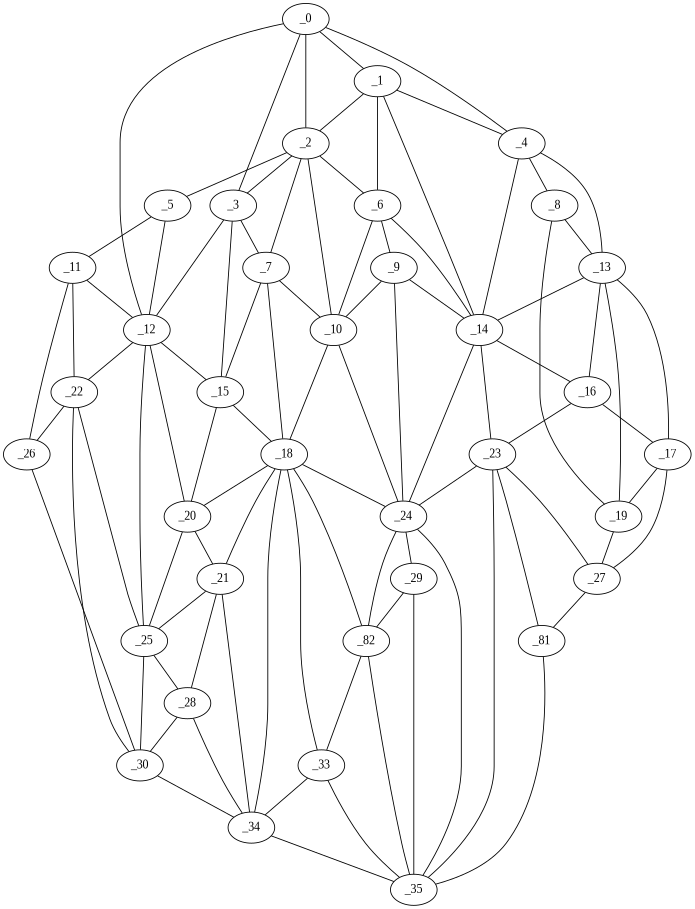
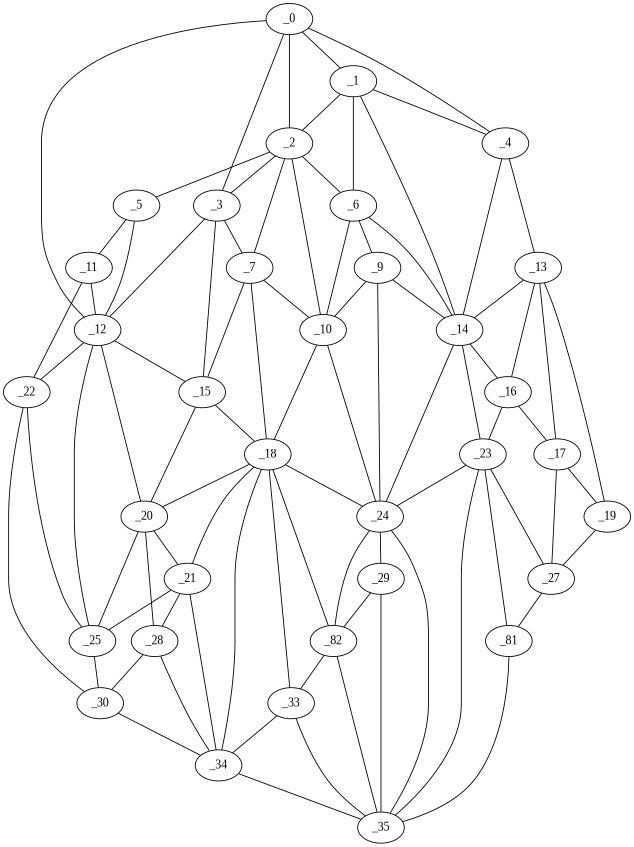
  graph {
    fontname="Liberation Serif"
    node [fontname="Liberation Serif" x=95 y=105]
    edge [fontname="Liberation Serif" valence=2]
    _0 [x=36 y=109]
    _1 [x=38 y=49]
    _2 [x=38 y=59]
    _3 [x=38 y=72]
    _4 [x=39 y=8]
    _12 [x=55]
    _6 [x=45 y=52]
    _14 [x=61 y=37]
    _5 [x=40 y=122]
    _7 [x=45 y=68]
    _10 [x=50 y=61]
    _15 [x=62 y=94]
-   _8 [x=49 y=3]
    _13 [x=57 y=12]
    _11 [x=54 y=123]
    _22 [x=76 y=115]
    _20 [x=73 y=97]
    _25 [x=78]
    _9 [x=50 y=53]
    _24 [x=78 y=48]
    _16 [x=65 y=32]
    _23 [x=77 y=34]
    _18 [x=71 y=90]
    _19 [x=72 y=6]
    _17 [x=71 y=27]
-   _26 [x=79 y=123]
    _30 [x=94 y=106]
    _21 [x=75 y=93]
    _28 [x=92 y=97]
    n30 [label=_82 y=66]
    _35 [x=96 y=42]
    _29 [x=94 y=53]
    _27 [x=91 y=16]
    n34 [label=_81 y=26]
    _33 [y=73]
    _34 [y=81]
    _0 -- _1
    _0 -- _2
    _0 -- _3 [valence=1]
    _0 -- _4 [valence=1]
    _0 -- _12
    _1 -- _2 [valence=1]
    _1 -- _4
    _1 -- _6
    _1 -- _14
    _2 -- _3 [valence=1]
    _2 -- _6
    _2 -- _5 [valence=1]
    _2 -- _7
    _2 -- _10
    _3 -- _12 [valence=1]
    _3 -- _7
    _3 -- _15
    _4 -- _14
-   _4 -- _8 [valence=1]
    _4 -- _13 [valence=1]
    _12 -- _15
    _12 -- _22
    _12 -- _20 [valence=1]
    _12 -- _25
    _6 -- _14 [valence=1]
    _6 -- _10 [valence=1]
    _6 -- _9 [valence=1]
    _14 -- _24
    _14 -- _16
    _14 -- _23 [valence=1]
    _5 -- _12 [valence=1]
    _5 -- _11 [valence=1]
    _7 -- _10 [valence=1]
    _7 -- _15
    _7 -- _18
    _10 -- _24 [valence=1]
    _10 -- _18 [valence=1]
    _15 -- _20
    _15 -- _18 [valence=1]
-   _8 -- _13 [valence=1]
-   _8 -- _19 [valence=1]
    _13 -- _14
    _13 -- _16
    _13 -- _19
    _13 -- _17
    _11 -- _12 [valence=1]
    _11 -- _22
-   _11 -- _26 [valence=1]
    _22 -- _25 [valence=1]
-   _22 -- _26
    _22 -- _30
    _20 -- _25 [valence=1]
    _20 -- _21 [valence=1]
    _25 -- _30
-   _25 -- _28
+   _20 -- _28
    _9 -- _14
    _9 -- _10
    _9 -- _24 [valence=1]
    _24 -- n30 [valence=1]
    _24 -- _35 [valence=1]
    _24 -- _29
    _16 -- _23
    _16 -- _17
    _23 -- _24
    _23 -- _35 [valence=1]
    _23 -- _27 [valence=1]
    _23 -- n34
    _18 -- _20
    _18 -- _24
    _18 -- _21 [valence=1]
    _18 -- n30
    _18 -- _33
    _18 -- _34
    _19 -- _27 [valence=1]
    _17 -- _19 [valence=1]
    _17 -- _27
-   _26 -- _30 [valence=1]
    _30 -- _34 [valence=1]
    _21 -- _25
    _21 -- _28 [valence=1]
    _21 -- _34
    _28 -- _30
    _28 -- _34 [valence=1]
    n30 -- _35
    n30 -- _33 [valence=1]
    _29 -- n30 [valence=1]
    _29 -- _35
    _27 -- n34 [valence=1]
    n34 -- _35 [valence=1]
    _33 -- _35
    _33 -- _34 [valence=1]
    _34 -- _35 [valence=1]
  }
